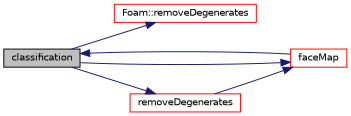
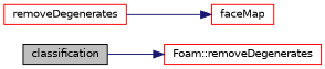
  digraph {
    rankdir=LR
    node [color=red fontname=Helvetica fontsize=10 shape=record]
    edge [color=midnightblue fontname=Helvetica fontsize=10 labelfontname=Helvetica labelfontsize=10 style=solid]
    n1 [color=black fillcolor=grey75 fontcolor=black height=0.2 label=classification style=filled width=0.4]
    n2 [height=0.2 label="Foam::removeDegenerates" width=0.4]
    n3 [height=0.2 label=faceMap width=0.4]
    n4 [height=0.2 label=removeDegenerates width=0.4]
    n1 -> n2
-   n1 -> n3
-   n1 -> n4
-   n3 -> n1
    n4 -> n3
  }
